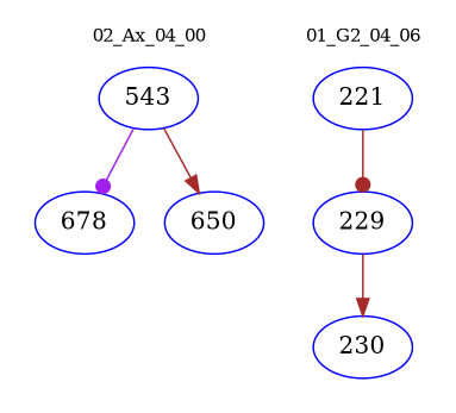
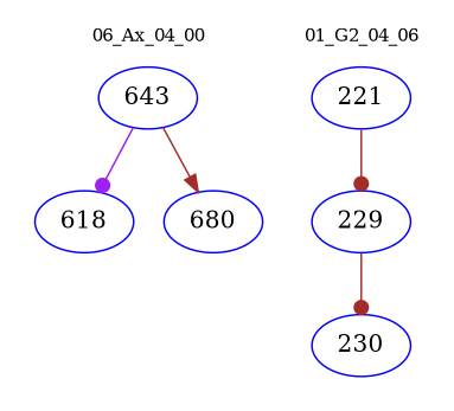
  digraph {
    node [color=blue]
    edge [arrowhead=dot color=brown]
-   n1 [label=543]
-   n2 [label=678]
-   n3 [label=650]
+   n1 [label=643]
+   n2 [label=618]
+   n3 [label=680]
    n4 [label=229]
    n5 [label=221]
    n6 [label=230]
    subgraph cluster_1 {
      color=white
      fontsize=10
-     label="02_Ax_04_00"
+     label="06_Ax_04_00"
      n1
      n2
      n3
    }
    subgraph cluster_2 {
      color=white
      fontsize=10
      label="01_G2_04_06"
      n4
      n5
      n6
    }
    n1 -> n2 [color=purple]
    n1 -> n3 [arrowhead=normal]
-   n4 -> n6 [arrowhead=normal]
+   n4 -> n6
    n5 -> n4
  }
